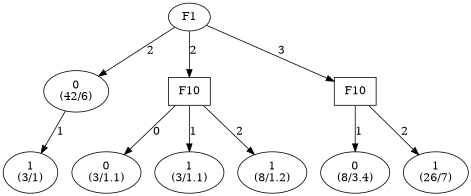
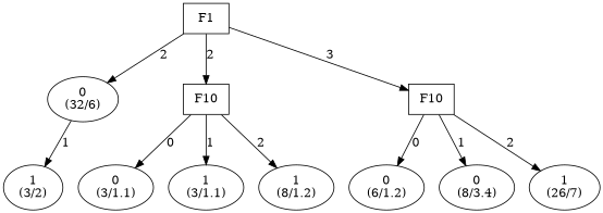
  digraph {
    node [shape=ellipse]
-   n1 [label="F1\n"]
-   n2 [label="0\n(42/6)"]
+   n1 [label="F1\n" shape=box]
+   n2 [label="0\n(32/6)"]
    n3 [label="F10\n" shape=box]
    n4 [label="F10\n" shape=box]
-   n5 [label="1\n(3/1)"]
+   n5 [label="1\n(3/2)"]
    n6 [label="0\n(3/1.1)"]
    n7 [label="1\n(3/1.1)"]
    n8 [label="1\n(8/1.2)"]
+   n9 [label="0\n(6/1.2)"]
    n10 [label="0\n(8/3.4)"]
    n11 [label="1\n(26/7)"]
    n1 -> n2 [label=2]
    n1 -> n3 [label=2]
    n1 -> n4 [label=3]
    n2 -> n5 [label=1]
    n3 -> n6 [label=0]
    n3 -> n7 [label=1]
    n3 -> n8 [label=2]
+   n4 -> n9 [label=0]
    n4 -> n10 [label=1]
    n4 -> n11 [label=2]
  }
